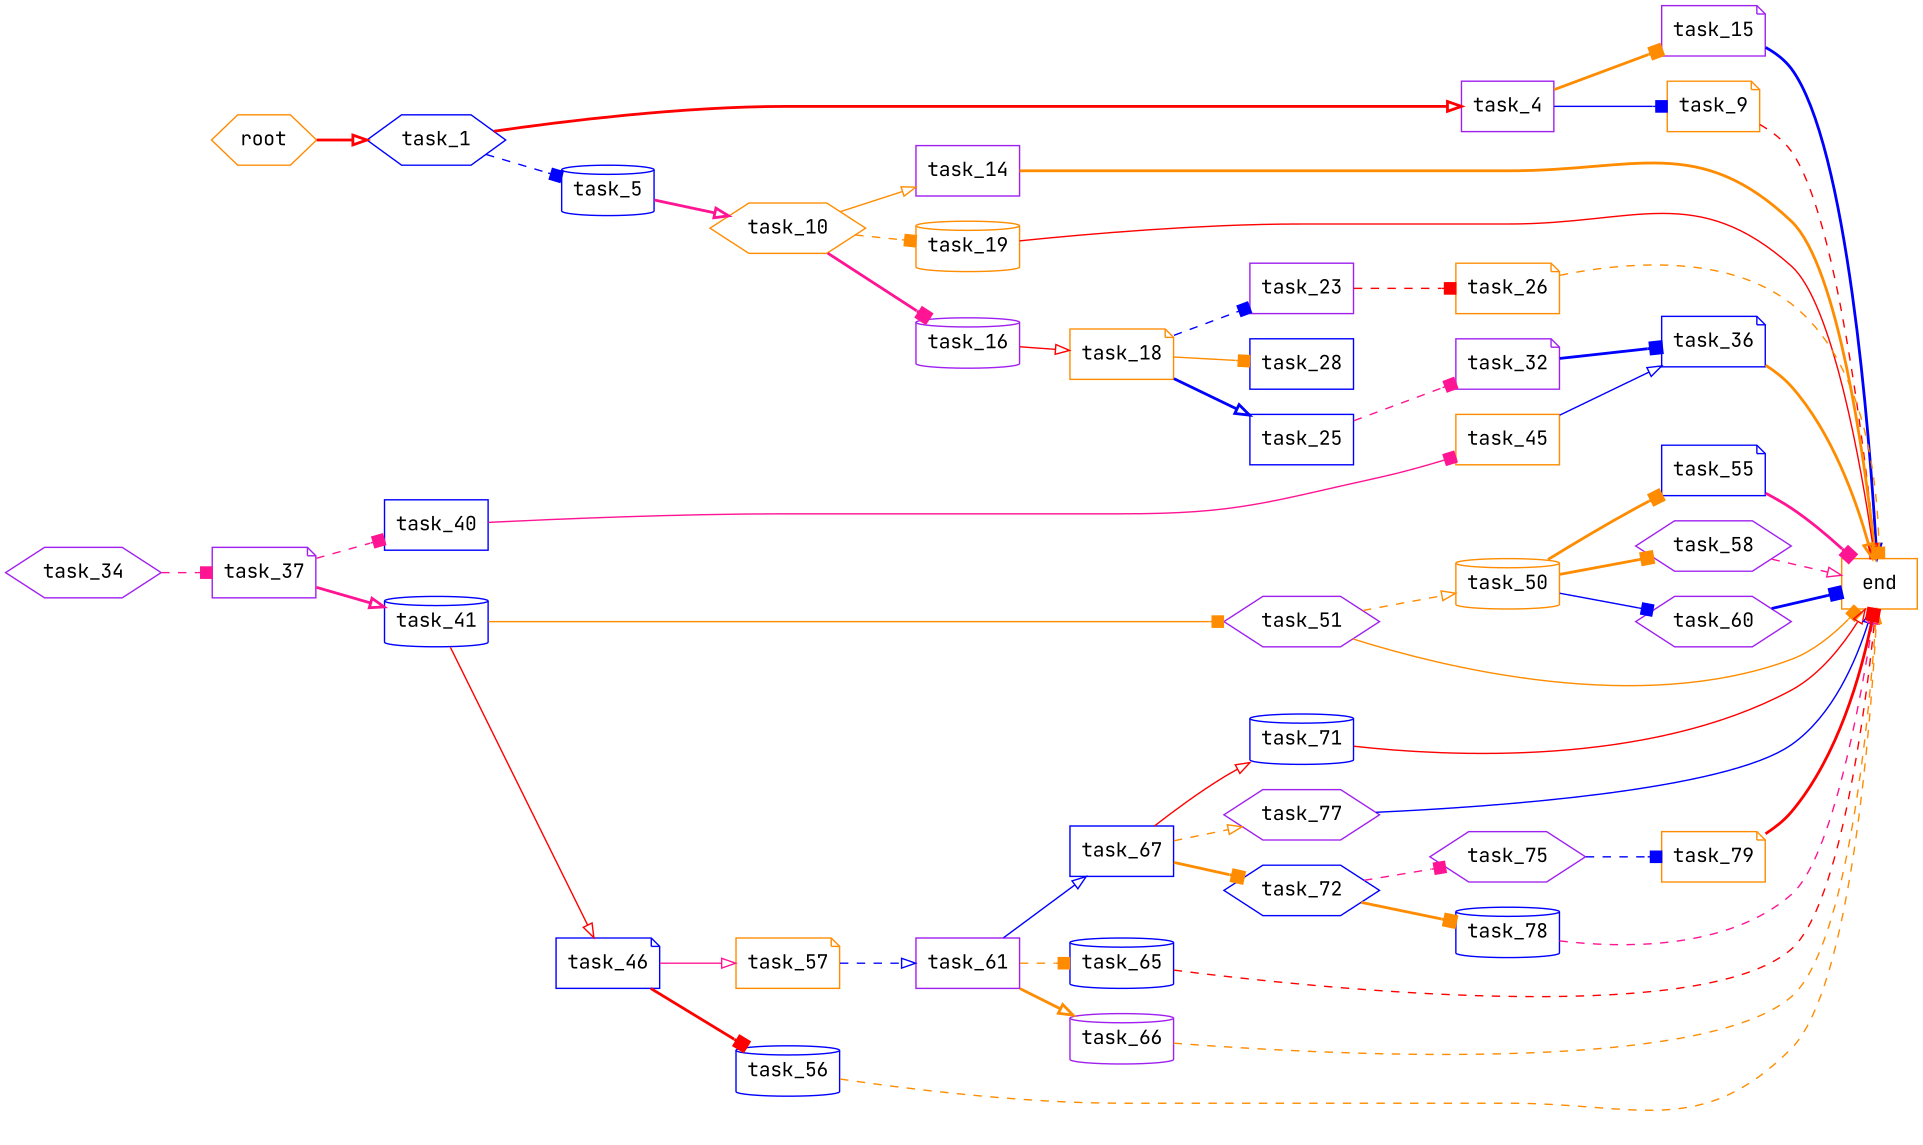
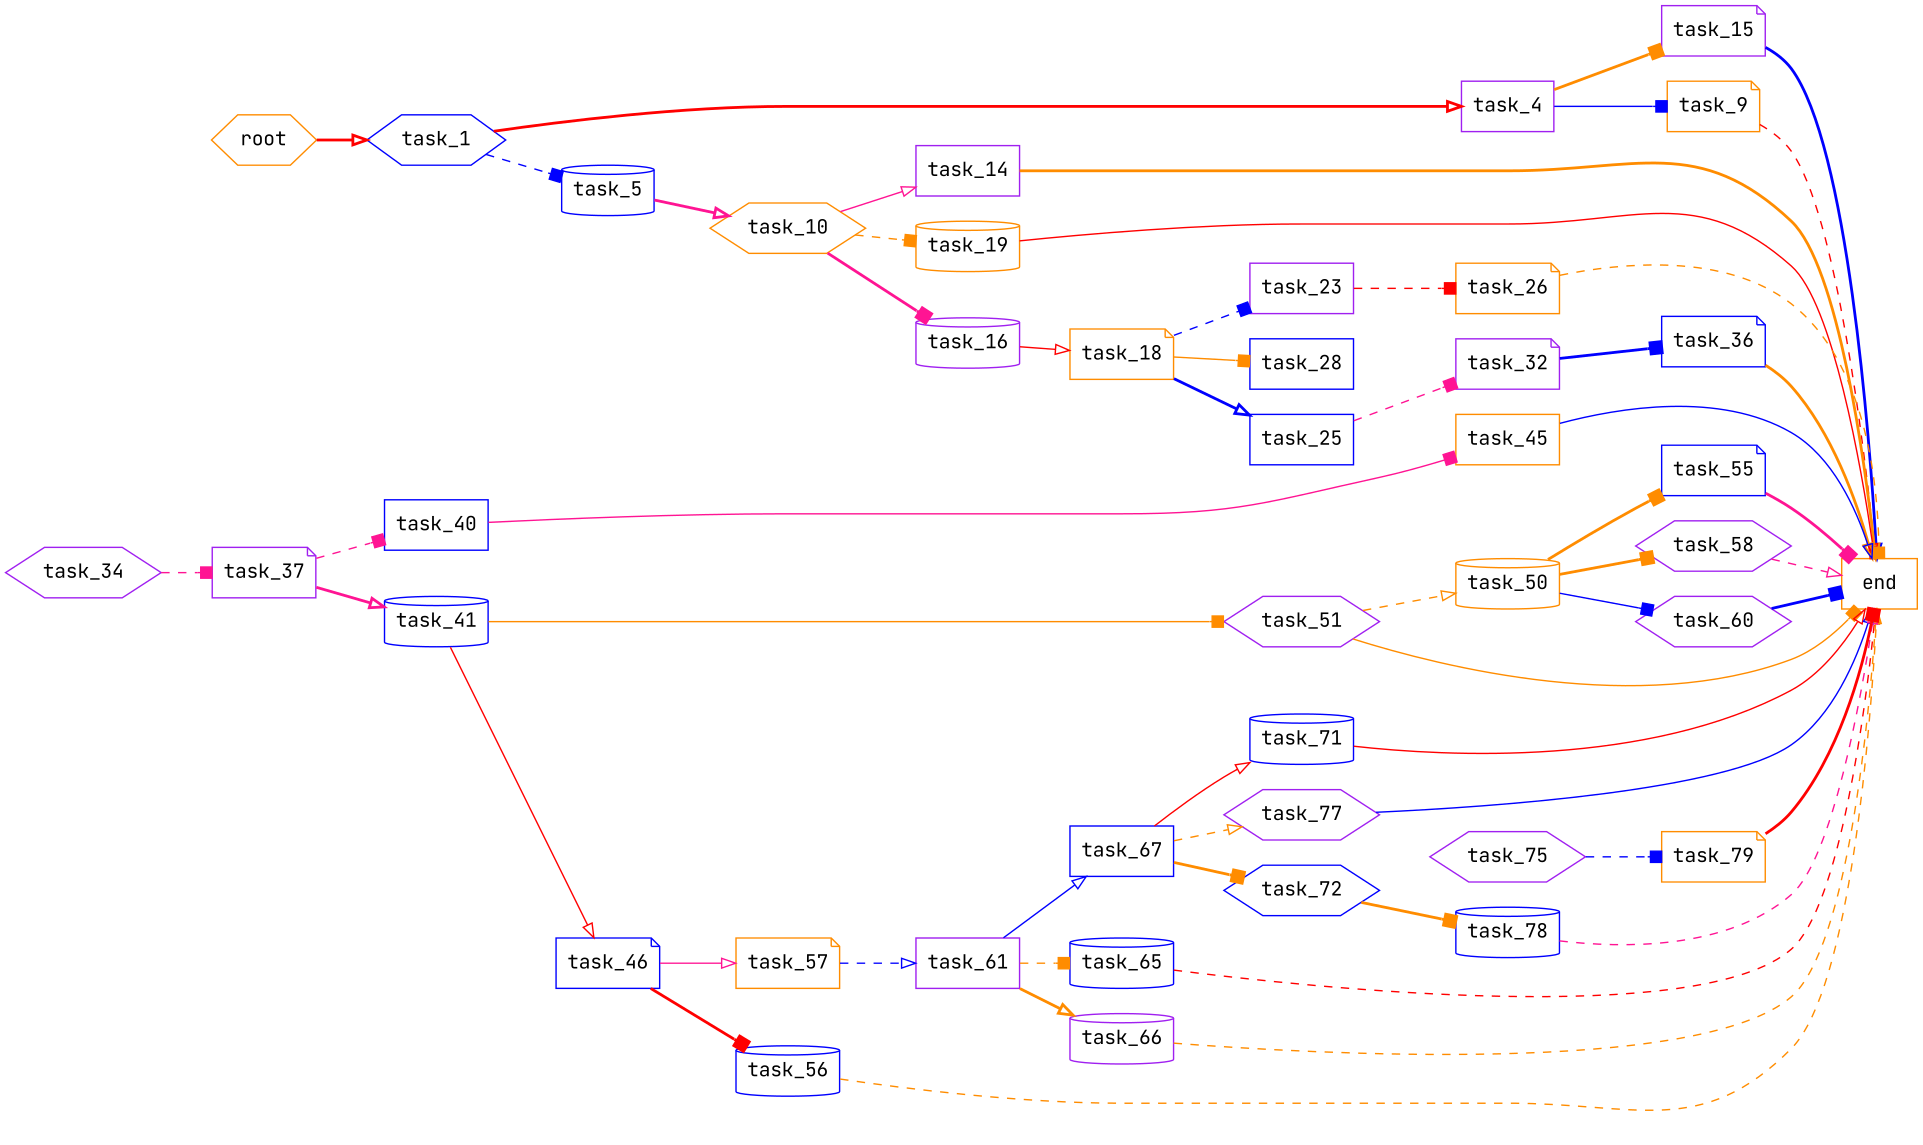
  digraph {
    fontname="JetBrains Mono"
    rankdir=LR
    node [color=blue fontname="JetBrains Mono" shape=note]
    edge [arrowhead=box color=darkorange fontname="JetBrains Mono" style=bold]
    root [color=darkorange shape=hexagon]
    task_1 [shape=hexagon]
    task_4 [color=purple shape=box]
    task_5 [shape=cylinder]
    task_9 [color=darkorange]
    task_15 [color=purple]
    task_10 [color=darkorange shape=hexagon]
    end [color=darkorange shape=box]
    task_14 [color=purple shape=box]
    task_16 [color=purple shape=cylinder]
    task_19 [color=darkorange shape=cylinder]
    task_18 [color=darkorange]
    task_23 [color=purple shape=box]
    task_25 [shape=box]
    task_28 [shape=box]
    task_26 [color=darkorange]
    task_32 [color=purple]
    task_36
    task_34 [color=purple shape=hexagon]
    task_37 [color=purple]
    task_40 [shape=box]
    task_41 [shape=cylinder]
    task_45 [color=darkorange shape=box]
    task_46
    task_51 [color=purple shape=hexagon]
    task_56 [shape=cylinder]
    task_57 [color=darkorange]
    task_50 [color=darkorange shape=cylinder]
    task_55
    task_58 [color=purple shape=hexagon]
    task_60 [color=purple shape=hexagon]
    task_61 [color=purple shape=box]
    task_65 [shape=cylinder]
    task_66 [color=purple shape=cylinder]
    task_67 [shape=box]
    task_71 [shape=cylinder]
    task_72 [shape=hexagon]
    task_77 [color=purple shape=hexagon]
    task_75 [color=purple shape=hexagon]
    task_78 [shape=cylinder]
    task_79 [color=darkorange]
    root -> task_1 [arrowhead=onormal color=red]
    task_1 -> task_4 [arrowhead=onormal color=red]
    task_1 -> task_5 [color=blue style=dashed]
    task_4 -> task_9 [color=blue style=solid]
    task_4 -> task_15
    task_5 -> task_10 [arrowhead=onormal color=deeppink]
    task_9 -> end [color=red style=dashed]
    task_15 -> end [arrowhead=onormal color=blue]
-   task_10 -> task_14 [arrowhead=onormal style=solid]
+   task_10 -> task_14 [arrowhead=onormal color=deeppink style=solid]
    task_10 -> task_16 [color=deeppink]
    task_10 -> task_19 [style=dashed]
    task_14 -> end [arrowhead=onormal]
    task_16 -> task_18 [arrowhead=onormal color=red style=solid]
    task_19 -> end [arrowhead=onormal color=red style=solid]
    task_18 -> task_23 [color=blue style=dashed]
    task_18 -> task_25 [arrowhead=onormal color=blue]
    task_18 -> task_28 [style=solid]
    task_23 -> task_26 [color=red style=dashed]
    task_25 -> task_32 [color=deeppink style=dashed]
    task_26 -> end [style=dashed]
    task_32 -> task_36 [color=blue]
    task_36 -> end [arrowhead=onormal]
    task_34 -> task_37 [color=deeppink style=dashed]
    task_37 -> task_40 [color=deeppink style=dashed]
    task_37 -> task_41 [arrowhead=onormal color=deeppink]
    task_40 -> task_45 [color=deeppink style=solid]
    task_41 -> task_46 [arrowhead=onormal color=red style=solid]
    task_41 -> task_51 [style=solid]
-   task_45 -> task_36 [arrowhead=onormal color=blue style=solid]
+   task_45 -> end [arrowhead=onormal color=blue style=solid]
    task_46 -> task_56 [color=red]
    task_46 -> task_57 [arrowhead=onormal color=deeppink style=solid]
    task_51 -> end [style=solid]
    task_51 -> task_50 [arrowhead=onormal style=dashed]
    task_56 -> end [arrowhead=onormal style=dashed]
    task_57 -> task_61 [arrowhead=onormal color=blue style=dashed]
    task_50 -> task_55
    task_50 -> task_58
    task_50 -> task_60 [color=blue style=solid]
    task_55 -> end [color=deeppink]
    task_58 -> end [arrowhead=onormal color=deeppink style=dashed]
    task_60 -> end [color=blue]
    task_61 -> task_65 [style=dashed]
    task_61 -> task_66 [arrowhead=onormal]
    task_61 -> task_67 [arrowhead=onormal color=blue style=solid]
    task_65 -> end [arrowhead=onormal color=red style=dashed]
    task_66 -> end [arrowhead=onormal style=dashed]
    task_67 -> task_71 [arrowhead=onormal color=red style=solid]
    task_67 -> task_72
    task_67 -> task_77 [arrowhead=onormal style=dashed]
    task_71 -> end [arrowhead=onormal color=red style=solid]
-   task_72 -> task_75 [color=deeppink style=dashed]
    task_72 -> task_78
    task_77 -> end [arrowhead=onormal color=blue style=solid]
    task_75 -> task_79 [color=blue style=dashed]
    task_78 -> end [arrowhead=onormal color=deeppink style=dashed]
    task_79 -> end [color=red]
  }
